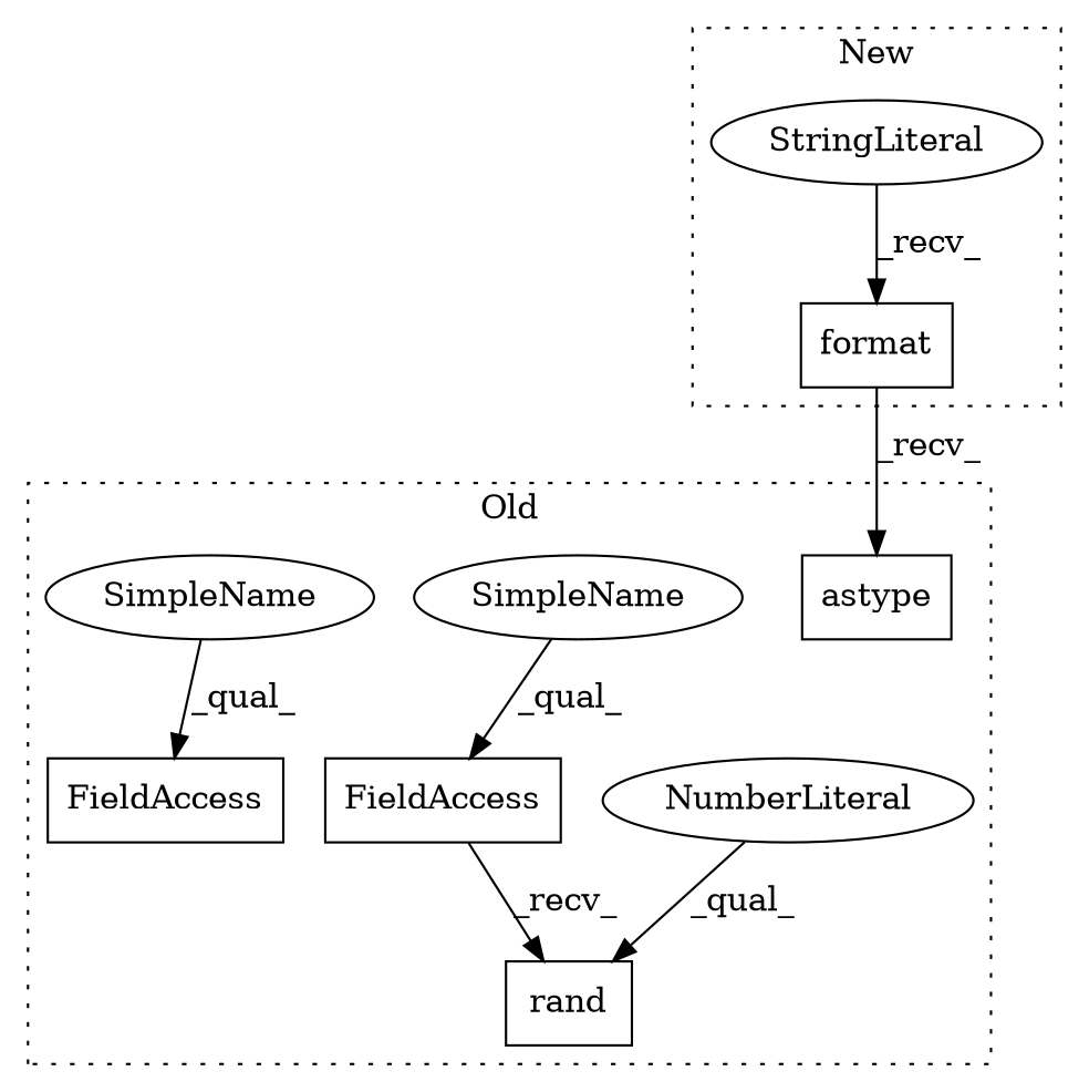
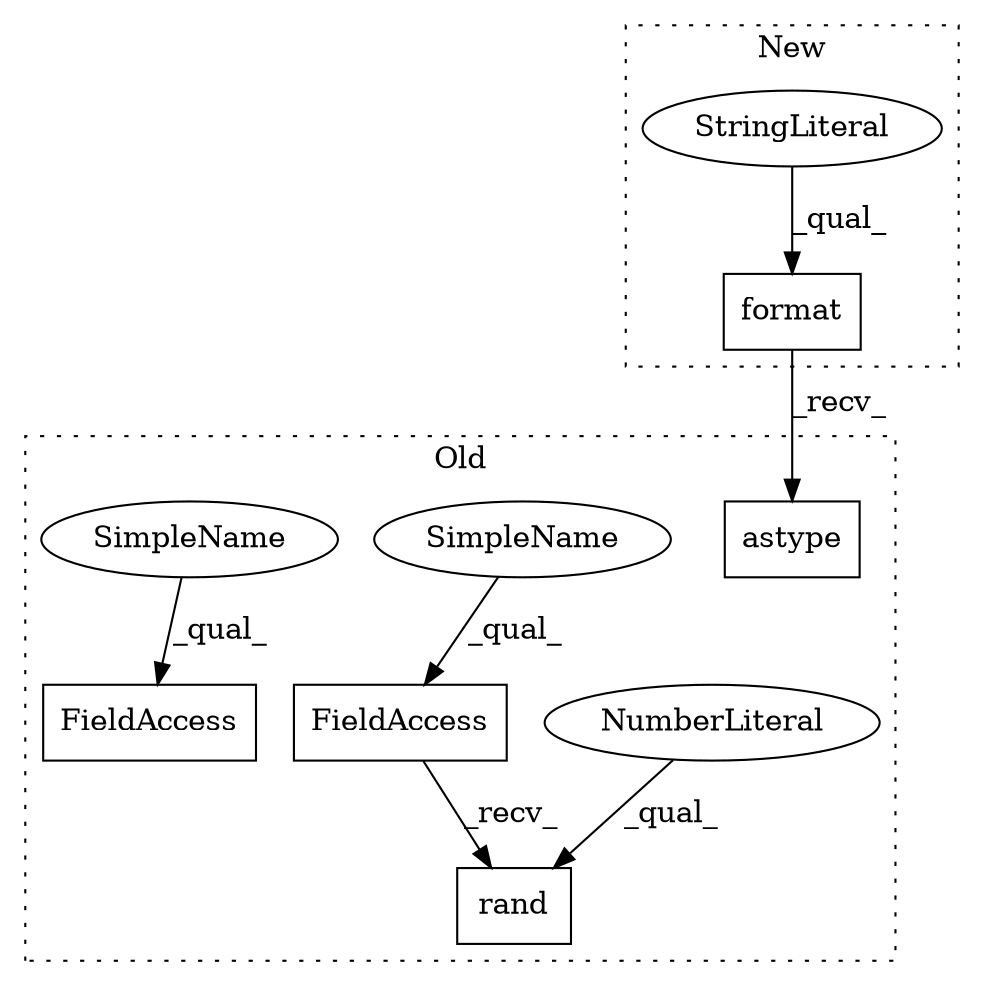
  digraph {
    node [a=32 l=12 s=1947 shape=box]
    n1 [l="5,1" label=rand s="1960,1991"]
    n2 [a=34 l=1 label=NumberLiteral s=1990 shape=ellipse]
    n3 [a=22 label=FieldAccess]
    n4 [a=22 label=FieldAccess s=2351]
    n5 [l="7,1" label=astype s="1993,2009"]
    n6 [a=42 l=5 label=SimpleName shape=ellipse]
    n7 [a=42 l=5 label=SimpleName s=2351 shape=ellipse]
    n8 [l="7,1" label=format s="3511,3550"]
    n9 [a=45 l=22 label=StringLiteral s=3488 shape=ellipse]
    subgraph cluster_1 {
      label=Old
      style=dotted
      n1
      n2
      n3
      n4
      n5
      n6
      n7
    }
    subgraph cluster_2 {
      label=New
      style=dotted
      n8
      n9
    }
    n2 -> n1 [label=_qual_]
    n3 -> n1 [label=_recv_]
    n6 -> n3 [label=_qual_]
    n7 -> n4 [label=_qual_]
    n8 -> n5 [label=_recv_]
-   n9 -> n8 [label=_recv_]
+   n9 -> n8 [label=_qual_]
  }
